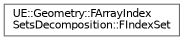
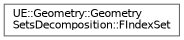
  digraph {
    rankdir=LR
-   n1 [color=grey40 fillcolor=white fontname=Helvetica fontsize=10 height=0.2 label="UE::Geometry::FArrayIndex\lSetsDecomposition::FIndexSet" shape=box style=filled width=0.4]
+   n1 [color=grey40 fillcolor=white fontname=Helvetica fontsize=10 height=0.2 label="UE::Geometry::Geometry\lSetsDecomposition::FIndexSet" shape=box style=filled width=0.4]
  }
